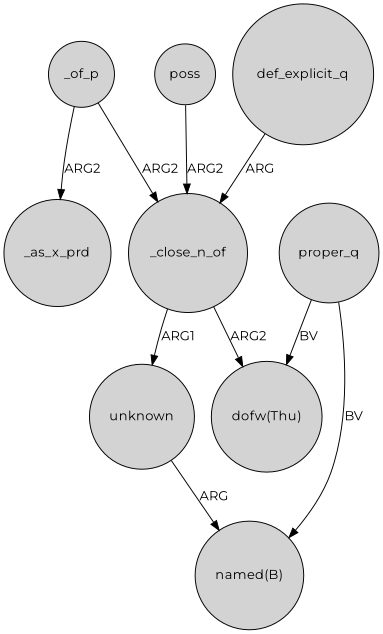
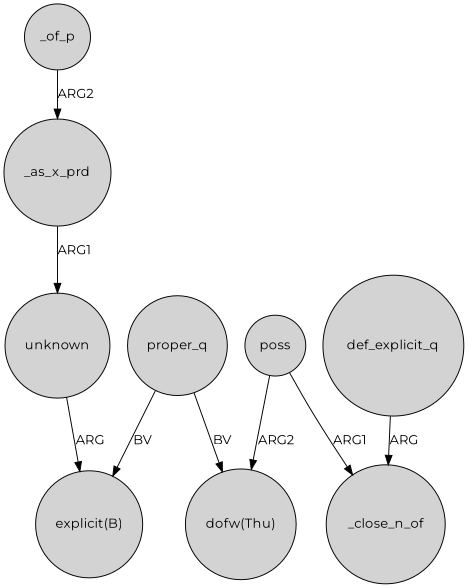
  digraph {
    fontname=Montserrat
    node [fontname=Montserrat shape=circle style=filled]
    edge [fontname=Montserrat]
    _as_x_prd
    unknown
    _of_p
    _close_n_of
-   "named(B)"
+   "named(B)" [label="explicit(B)"]
    proper_q
    "dofw(Thu)"
    poss
    def_explicit_q
-   _close_n_of -> unknown [label=ARG1]
+   _as_x_prd -> unknown [label=ARG1]
    unknown -> "named(B)" [label=ARG]
    _of_p -> _as_x_prd [label=ARG2]
-   _of_p -> _close_n_of [label=ARG2]
    proper_q -> "named(B)" [label=BV]
    proper_q -> "dofw(Thu)" [label=BV]
-   poss -> _close_n_of [label=ARG2]
-   _close_n_of -> "dofw(Thu)" [label=ARG2]
+   poss -> _close_n_of [label=ARG1]
+   poss -> "dofw(Thu)" [label=ARG2]
    def_explicit_q -> _close_n_of [label=ARG]
  }
